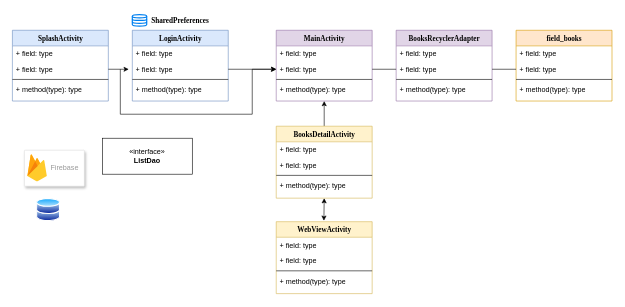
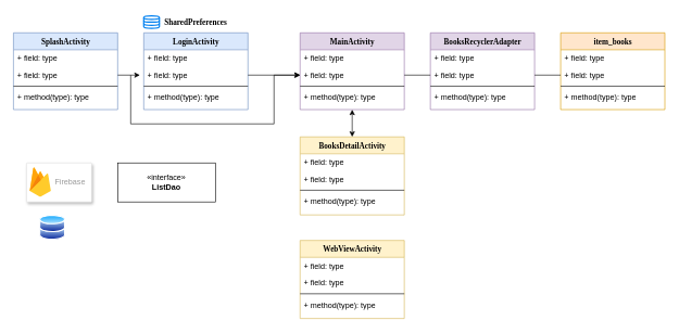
  <mxCell id="0" />
  <mxCell id="1" parent="0" />
- <mxCell id="2" style="edgeStyle=orthogonalEdgeStyle;rounded=0;orthogonalLoop=1;jettySize=auto;html=1;entryX=0.5;entryY=0;entryDx=0;entryDy=0;startArrow=classic;startFill=1;exitX=0.5;exitY=1;exitDx=0;exitDy=0;endArrow=none;" parent="1" source="13" target="35" edge="1"><mxGeometry relative="1" as="geometry"><mxPoint x="540" y="200" as="targetPoint" /><mxPoint x="540" y="160" as="sourcePoint" /></mxGeometry></mxCell>
+ <mxCell id="2" style="edgeStyle=orthogonalEdgeStyle;rounded=0;orthogonalLoop=1;jettySize=auto;html=1;entryX=0.5;entryY=0;entryDx=0;entryDy=0;startArrow=classic;startFill=1;exitX=0.5;exitY=1;exitDx=0;exitDy=0;" parent="1" source="13" target="35" edge="1"><mxGeometry relative="1" as="geometry"><mxPoint x="540" y="200" as="targetPoint" /><mxPoint x="540" y="160" as="sourcePoint" /></mxGeometry></mxCell>
  <mxCell id="3" value="BooksRecyclerAdapter" style="swimlane;html=1;fontStyle=1;align=center;verticalAlign=top;childLayout=stackLayout;horizontal=1;startSize=26;horizontalStack=0;resizeParent=1;resizeLast=0;collapsible=1;marginBottom=0;swimlaneFillColor=#ffffff;rounded=0;shadow=0;comic=0;labelBackgroundColor=none;strokeWidth=1;fillColor=#e1d5e7;fontFamily=Verdana;fontSize=12;strokeColor=#9673a6;" parent="1" vertex="1"><mxGeometry x="660" y="50" width="160" height="118" as="geometry"><mxRectangle x="680" y="-800" width="150" height="30" as="alternateBounds" /></mxGeometry></mxCell>
  <mxCell id="4" value="+ field: type" style="text;html=1;strokeColor=none;fillColor=none;align=left;verticalAlign=top;spacingLeft=4;spacingRight=4;whiteSpace=wrap;overflow=hidden;rotatable=0;points=[[0,0.5],[1,0.5]];portConstraint=eastwest;" parent="3" vertex="1"><mxGeometry y="26" width="160" height="26" as="geometry" /></mxCell>
  <mxCell id="5" value="+ field: type" style="text;html=1;strokeColor=none;fillColor=none;align=left;verticalAlign=top;spacingLeft=4;spacingRight=4;whiteSpace=wrap;overflow=hidden;rotatable=0;points=[[0,0.5],[1,0.5]];portConstraint=eastwest;" parent="3" vertex="1"><mxGeometry y="52" width="160" height="26" as="geometry" /></mxCell>
  <mxCell id="6" value="" style="line;html=1;strokeWidth=1;fillColor=none;align=left;verticalAlign=middle;spacingTop=-1;spacingLeft=3;spacingRight=3;rotatable=0;labelPosition=right;points=[];portConstraint=eastwest;" parent="3" vertex="1"><mxGeometry y="78" width="160" height="8" as="geometry" /></mxCell>
  <mxCell id="7" value="+ method(type): type" style="text;html=1;strokeColor=none;fillColor=none;align=left;verticalAlign=top;spacingLeft=4;spacingRight=4;whiteSpace=wrap;overflow=hidden;rotatable=0;points=[[0,0.5],[1,0.5]];portConstraint=eastwest;" parent="3" vertex="1"><mxGeometry y="86" width="160" height="26" as="geometry" /></mxCell>
- <mxCell id="8" value="field_books" style="swimlane;html=1;fontStyle=1;align=center;verticalAlign=top;childLayout=stackLayout;horizontal=1;startSize=26;horizontalStack=0;resizeParent=1;resizeLast=0;collapsible=1;marginBottom=0;swimlaneFillColor=#ffffff;rounded=0;shadow=0;comic=0;labelBackgroundColor=none;strokeWidth=1;fillColor=#ffe6cc;fontFamily=Verdana;fontSize=12;strokeColor=#d79b00;" parent="1" vertex="1"><mxGeometry x="860" y="50" width="160" height="118" as="geometry" /></mxCell>
+ <mxCell id="8" value="item_books" style="swimlane;html=1;fontStyle=1;align=center;verticalAlign=top;childLayout=stackLayout;horizontal=1;startSize=26;horizontalStack=0;resizeParent=1;resizeLast=0;collapsible=1;marginBottom=0;swimlaneFillColor=#ffffff;rounded=0;shadow=0;comic=0;labelBackgroundColor=none;strokeWidth=1;fillColor=#ffe6cc;fontFamily=Verdana;fontSize=12;strokeColor=#d79b00;" parent="1" vertex="1"><mxGeometry x="860" y="50" width="160" height="118" as="geometry" /></mxCell>
  <mxCell id="9" value="+ field: type" style="text;html=1;strokeColor=none;fillColor=none;align=left;verticalAlign=top;spacingLeft=4;spacingRight=4;whiteSpace=wrap;overflow=hidden;rotatable=0;points=[[0,0.5],[1,0.5]];portConstraint=eastwest;" parent="8" vertex="1"><mxGeometry y="26" width="160" height="26" as="geometry" /></mxCell>
  <mxCell id="10" value="+ field: type" style="text;html=1;strokeColor=none;fillColor=none;align=left;verticalAlign=top;spacingLeft=4;spacingRight=4;whiteSpace=wrap;overflow=hidden;rotatable=0;points=[[0,0.5],[1,0.5]];portConstraint=eastwest;" parent="8" vertex="1"><mxGeometry y="52" width="160" height="26" as="geometry" /></mxCell>
  <mxCell id="11" value="" style="line;html=1;strokeWidth=1;fillColor=none;align=left;verticalAlign=middle;spacingTop=-1;spacingLeft=3;spacingRight=3;rotatable=0;labelPosition=right;points=[];portConstraint=eastwest;" parent="8" vertex="1"><mxGeometry y="78" width="160" height="8" as="geometry" /></mxCell>
  <mxCell id="12" value="+ method(type): type" style="text;html=1;strokeColor=none;fillColor=none;align=left;verticalAlign=top;spacingLeft=4;spacingRight=4;whiteSpace=wrap;overflow=hidden;rotatable=0;points=[[0,0.5],[1,0.5]];portConstraint=eastwest;" parent="8" vertex="1"><mxGeometry y="86" width="160" height="26" as="geometry" /></mxCell>
  <mxCell id="13" value="MainActivity" style="swimlane;html=1;fontStyle=1;align=center;verticalAlign=top;childLayout=stackLayout;horizontal=1;startSize=26;horizontalStack=0;resizeParent=1;resizeLast=0;collapsible=1;marginBottom=0;swimlaneFillColor=#ffffff;rounded=0;shadow=0;comic=0;labelBackgroundColor=none;strokeWidth=1;fillColor=#e1d5e7;fontFamily=Verdana;fontSize=12;strokeColor=#9673a6;" parent="1" vertex="1"><mxGeometry x="460" y="50" width="160" height="118" as="geometry" /></mxCell>
  <mxCell id="14" value="+ field: type" style="text;html=1;strokeColor=none;fillColor=none;align=left;verticalAlign=top;spacingLeft=4;spacingRight=4;whiteSpace=wrap;overflow=hidden;rotatable=0;points=[[0,0.5],[1,0.5]];portConstraint=eastwest;" parent="13" vertex="1"><mxGeometry y="26" width="160" height="26" as="geometry" /></mxCell>
  <mxCell id="15" value="+ field: type" style="text;html=1;strokeColor=none;fillColor=none;align=left;verticalAlign=top;spacingLeft=4;spacingRight=4;whiteSpace=wrap;overflow=hidden;rotatable=0;points=[[0,0.5],[1,0.5]];portConstraint=eastwest;" parent="13" vertex="1"><mxGeometry y="52" width="160" height="26" as="geometry" /></mxCell>
  <mxCell id="16" value="" style="line;html=1;strokeWidth=1;fillColor=none;align=left;verticalAlign=middle;spacingTop=-1;spacingLeft=3;spacingRight=3;rotatable=0;labelPosition=right;points=[];portConstraint=eastwest;" parent="13" vertex="1"><mxGeometry y="78" width="160" height="8" as="geometry" /></mxCell>
  <mxCell id="17" value="+ method(type): type" style="text;html=1;strokeColor=none;fillColor=none;align=left;verticalAlign=top;spacingLeft=4;spacingRight=4;whiteSpace=wrap;overflow=hidden;rotatable=0;points=[[0,0.5],[1,0.5]];portConstraint=eastwest;" parent="13" vertex="1"><mxGeometry y="86" width="160" height="26" as="geometry" /></mxCell>
  <mxCell id="18" value="SplashActivity&lt;br&gt;" style="swimlane;html=1;fontStyle=1;align=center;verticalAlign=top;childLayout=stackLayout;horizontal=1;startSize=26;horizontalStack=0;resizeParent=1;resizeLast=0;collapsible=1;marginBottom=0;swimlaneFillColor=#ffffff;rounded=0;shadow=0;comic=0;labelBackgroundColor=none;strokeWidth=1;fillColor=#dae8fc;fontFamily=Verdana;fontSize=12;strokeColor=#6c8ebf;" parent="1" vertex="1"><mxGeometry x="20" y="50" width="160" height="118" as="geometry" /></mxCell>
  <mxCell id="19" value="+ field: type" style="text;html=1;strokeColor=none;fillColor=none;align=left;verticalAlign=top;spacingLeft=4;spacingRight=4;whiteSpace=wrap;overflow=hidden;rotatable=0;points=[[0,0.5],[1,0.5]];portConstraint=eastwest;" parent="18" vertex="1"><mxGeometry y="26" width="160" height="26" as="geometry" /></mxCell>
  <mxCell id="20" value="+ field: type" style="text;html=1;strokeColor=none;fillColor=none;align=left;verticalAlign=top;spacingLeft=4;spacingRight=4;whiteSpace=wrap;overflow=hidden;rotatable=0;points=[[0,0.5],[1,0.5]];portConstraint=eastwest;" parent="18" vertex="1"><mxGeometry y="52" width="160" height="26" as="geometry" /></mxCell>
  <mxCell id="21" value="" style="line;html=1;strokeWidth=1;fillColor=none;align=left;verticalAlign=middle;spacingTop=-1;spacingLeft=3;spacingRight=3;rotatable=0;labelPosition=right;points=[];portConstraint=eastwest;" parent="18" vertex="1"><mxGeometry y="78" width="160" height="8" as="geometry" /></mxCell>
  <mxCell id="22" value="+ method(type): type" style="text;html=1;strokeColor=none;fillColor=none;align=left;verticalAlign=top;spacingLeft=4;spacingRight=4;whiteSpace=wrap;overflow=hidden;rotatable=0;points=[[0,0.5],[1,0.5]];portConstraint=eastwest;" parent="18" vertex="1"><mxGeometry y="86" width="160" height="26" as="geometry" /></mxCell>
  <mxCell id="23" style="edgeStyle=orthogonalEdgeStyle;rounded=0;orthogonalLoop=1;jettySize=auto;html=1;exitX=0;exitY=0.5;exitDx=0;exitDy=0;entryX=1;entryY=0.5;entryDx=0;entryDy=0;endArrow=none;endFill=0;" parent="1" source="10" target="5" edge="1"><mxGeometry relative="1" as="geometry" /></mxCell>
  <mxCell id="24" style="rounded=0;orthogonalLoop=1;jettySize=auto;html=1;exitX=0;exitY=0.5;exitDx=0;exitDy=0;entryX=1;entryY=0.5;entryDx=0;entryDy=0;strokeColor=default;endArrow=none;endFill=0;" parent="1" source="5" edge="1"><mxGeometry relative="1" as="geometry"><mxPoint x="620" y="115" as="targetPoint" /></mxGeometry></mxCell>
- <mxCell id="25" value="«interface»&lt;br&gt;&lt;b&gt;ListDao&lt;/b&gt;" style="html=1;whiteSpace=wrap;" parent="1" vertex="1"><mxGeometry x="170" y="230" width="150" height="60" as="geometry" /></mxCell>
+ <mxCell id="25" value="«interface»&lt;br&gt;&lt;b&gt;ListDao&lt;/b&gt;" style="html=1;whiteSpace=wrap;" parent="1" vertex="1"><mxGeometry x="180" y="250" width="150" height="60" as="geometry" /></mxCell>
  <mxCell id="26" value="LoginActivity" style="swimlane;html=1;fontStyle=1;align=center;verticalAlign=top;childLayout=stackLayout;horizontal=1;startSize=26;horizontalStack=0;resizeParent=1;resizeLast=0;collapsible=1;marginBottom=0;swimlaneFillColor=#ffffff;rounded=0;shadow=0;comic=0;labelBackgroundColor=none;strokeWidth=1;fillColor=#dae8fc;fontFamily=Verdana;fontSize=12;strokeColor=#6c8ebf;" parent="1" vertex="1"><mxGeometry x="220" y="50" width="160" height="118" as="geometry" /></mxCell>
  <mxCell id="27" value="+ field: type" style="text;html=1;strokeColor=none;fillColor=none;align=left;verticalAlign=top;spacingLeft=4;spacingRight=4;whiteSpace=wrap;overflow=hidden;rotatable=0;points=[[0,0.5],[1,0.5]];portConstraint=eastwest;" parent="26" vertex="1"><mxGeometry y="26" width="160" height="26" as="geometry" /></mxCell>
  <mxCell id="28" value="+ field: type" style="text;html=1;strokeColor=none;fillColor=none;align=left;verticalAlign=top;spacingLeft=4;spacingRight=4;whiteSpace=wrap;overflow=hidden;rotatable=0;points=[[0,0.5],[1,0.5]];portConstraint=eastwest;" parent="26" vertex="1"><mxGeometry y="52" width="160" height="26" as="geometry" /></mxCell>
  <mxCell id="29" value="" style="line;html=1;strokeWidth=1;fillColor=none;align=left;verticalAlign=middle;spacingTop=-1;spacingLeft=3;spacingRight=3;rotatable=0;labelPosition=right;points=[];portConstraint=eastwest;" parent="26" vertex="1"><mxGeometry y="78" width="160" height="8" as="geometry" /></mxCell>
  <mxCell id="30" value="+ method(type): type" style="text;html=1;strokeColor=none;fillColor=none;align=left;verticalAlign=top;spacingLeft=4;spacingRight=4;whiteSpace=wrap;overflow=hidden;rotatable=0;points=[[0,0.5],[1,0.5]];portConstraint=eastwest;" parent="26" vertex="1"><mxGeometry y="86" width="160" height="26" as="geometry" /></mxCell>
  <mxCell id="31" style="edgeStyle=orthogonalEdgeStyle;rounded=0;orthogonalLoop=1;jettySize=auto;html=1;exitX=1;exitY=0.5;exitDx=0;exitDy=0;entryX=-0.037;entryY=0.526;entryDx=0;entryDy=0;entryPerimeter=0;" parent="1" source="20" target="28" edge="1"><mxGeometry relative="1" as="geometry" /></mxCell>
  <mxCell id="32" style="edgeStyle=orthogonalEdgeStyle;rounded=0;orthogonalLoop=1;jettySize=auto;html=1;exitX=1;exitY=0.5;exitDx=0;exitDy=0;entryX=0;entryY=0.5;entryDx=0;entryDy=0;" parent="1" source="28" target="15" edge="1"><mxGeometry relative="1" as="geometry" /></mxCell>
  <mxCell id="33" style="edgeStyle=orthogonalEdgeStyle;rounded=0;orthogonalLoop=1;jettySize=auto;html=1;entryX=0;entryY=0.5;entryDx=0;entryDy=0;" parent="1" target="15" edge="1"><mxGeometry relative="1" as="geometry"><mxPoint x="200" y="115" as="sourcePoint" /><Array as="points"><mxPoint x="200" y="190" /><mxPoint x="420" y="190" /><mxPoint x="420" y="115" /></Array></mxGeometry></mxCell>
- <mxCell id="34" style="edgeStyle=orthogonalEdgeStyle;rounded=0;orthogonalLoop=1;jettySize=auto;html=1;exitX=0.5;exitY=1;exitDx=0;exitDy=0;entryX=0.497;entryY=-0.013;entryDx=0;entryDy=0;entryPerimeter=0;startArrow=classic;startFill=1;" parent="1" source="35" target="46" edge="1"><mxGeometry relative="1" as="geometry" /></mxCell>
  <mxCell id="35" value="BooksDetailActivity" style="swimlane;html=1;fontStyle=1;align=center;verticalAlign=top;childLayout=stackLayout;horizontal=1;startSize=26;horizontalStack=0;resizeParent=1;resizeLast=0;collapsible=1;marginBottom=0;swimlaneFillColor=#ffffff;rounded=0;shadow=0;comic=0;labelBackgroundColor=none;strokeWidth=1;fillColor=#fff2cc;fontFamily=Verdana;fontSize=12;strokeColor=#d6b656;" parent="1" vertex="1"><mxGeometry x="460" y="210" width="160" height="120" as="geometry" /></mxCell>
  <mxCell id="36" value="+ field: type" style="text;html=1;strokeColor=none;fillColor=none;align=left;verticalAlign=top;spacingLeft=4;spacingRight=4;whiteSpace=wrap;overflow=hidden;rotatable=0;points=[[0,0.5],[1,0.5]];portConstraint=eastwest;" parent="35" vertex="1"><mxGeometry y="26" width="160" height="26" as="geometry" /></mxCell>
  <mxCell id="37" value="+ field: type" style="text;html=1;strokeColor=none;fillColor=none;align=left;verticalAlign=top;spacingLeft=4;spacingRight=4;whiteSpace=wrap;overflow=hidden;rotatable=0;points=[[0,0.5],[1,0.5]];portConstraint=eastwest;" parent="35" vertex="1"><mxGeometry y="52" width="160" height="26" as="geometry" /></mxCell>
  <mxCell id="38" value="" style="line;html=1;strokeWidth=1;fillColor=none;align=left;verticalAlign=middle;spacingTop=-1;spacingLeft=3;spacingRight=3;rotatable=0;labelPosition=right;points=[];portConstraint=eastwest;" parent="35" vertex="1"><mxGeometry y="78" width="160" height="8" as="geometry" /></mxCell>
  <mxCell id="39" value="+ method(type): type" style="text;html=1;strokeColor=none;fillColor=none;align=left;verticalAlign=top;spacingLeft=4;spacingRight=4;whiteSpace=wrap;overflow=hidden;rotatable=0;points=[[0,0.5],[1,0.5]];portConstraint=eastwest;" parent="35" vertex="1"><mxGeometry y="86" width="160" height="26" as="geometry" /></mxCell>
  <mxCell id="40" value="" style="image;aspect=fixed;perimeter=ellipsePerimeter;html=1;align=center;shadow=0;dashed=0;spacingTop=3;image=img/lib/active_directory/databases.svg;" parent="1" vertex="1"><mxGeometry x="60" y="330" width="40" height="39.2" as="geometry" /></mxCell>
  <mxCell id="41" value="" style="strokeColor=#dddddd;shadow=1;strokeWidth=1;rounded=1;absoluteArcSize=1;arcSize=2;" parent="1" vertex="1"><mxGeometry x="40" y="250" width="100" height="60" as="geometry" /></mxCell>
  <mxCell id="42" value="Firebase" style="sketch=0;dashed=0;connectable=0;html=1;fillColor=#5184F3;strokeColor=none;shape=mxgraph.gcp2.firebase;part=1;labelPosition=right;verticalLabelPosition=middle;align=left;verticalAlign=middle;spacingLeft=5;fontColor=#999999;fontSize=12;" parent="41" vertex="1"><mxGeometry width="32.4" height="45" relative="1" as="geometry"><mxPoint x="5" y="7" as="offset" /></mxGeometry></mxCell>
  <mxCell id="43" value="" style="group" parent="1" vertex="1" connectable="0"><mxGeometry x="220" y="20" width="144" height="40" as="geometry" /></mxCell>
  <mxCell id="44" value="&lt;div style=&quot;text-align: center;&quot;&gt;&lt;span style=&quot;background-color: initial;&quot;&gt;&lt;font face=&quot;Verdana&quot;&gt;&lt;b&gt;SharedPreferences&lt;/b&gt;&lt;/font&gt;&lt;/span&gt;&lt;/div&gt;" style="text;whiteSpace=wrap;html=1;" parent="43" vertex="1"><mxGeometry x="30" width="114" height="40" as="geometry" /></mxCell>
  <mxCell id="45" value="" style="html=1;verticalLabelPosition=bottom;align=center;labelBackgroundColor=#ffffff;verticalAlign=top;strokeWidth=2;strokeColor=#0080F0;shadow=0;dashed=0;shape=mxgraph.ios7.icons.data;" parent="43" vertex="1"><mxGeometry y="4" width="24" height="19.1" as="geometry" /></mxCell>
  <mxCell id="46" value="WebViewActivity" style="swimlane;html=1;fontStyle=1;align=center;verticalAlign=top;childLayout=stackLayout;horizontal=1;startSize=26;horizontalStack=0;resizeParent=1;resizeLast=0;collapsible=1;marginBottom=0;swimlaneFillColor=#ffffff;rounded=0;shadow=0;comic=0;labelBackgroundColor=none;strokeWidth=1;fillColor=#fff2cc;fontFamily=Verdana;fontSize=12;strokeColor=#d6b656;" parent="1" vertex="1"><mxGeometry x="460" y="369.2" width="160" height="120" as="geometry" /></mxCell>
  <mxCell id="47" value="+ field: type" style="text;html=1;strokeColor=none;fillColor=none;align=left;verticalAlign=top;spacingLeft=4;spacingRight=4;whiteSpace=wrap;overflow=hidden;rotatable=0;points=[[0,0.5],[1,0.5]];portConstraint=eastwest;" parent="46" vertex="1"><mxGeometry y="26" width="160" height="26" as="geometry" /></mxCell>
  <mxCell id="48" value="+ field: type" style="text;html=1;strokeColor=none;fillColor=none;align=left;verticalAlign=top;spacingLeft=4;spacingRight=4;whiteSpace=wrap;overflow=hidden;rotatable=0;points=[[0,0.5],[1,0.5]];portConstraint=eastwest;" parent="46" vertex="1"><mxGeometry y="52" width="160" height="26" as="geometry" /></mxCell>
  <mxCell id="49" value="" style="line;html=1;strokeWidth=1;fillColor=none;align=left;verticalAlign=middle;spacingTop=-1;spacingLeft=3;spacingRight=3;rotatable=0;labelPosition=right;points=[];portConstraint=eastwest;" parent="46" vertex="1"><mxGeometry y="78" width="160" height="8" as="geometry" /></mxCell>
  <mxCell id="50" value="+ method(type): type" style="text;html=1;strokeColor=none;fillColor=none;align=left;verticalAlign=top;spacingLeft=4;spacingRight=4;whiteSpace=wrap;overflow=hidden;rotatable=0;points=[[0,0.5],[1,0.5]];portConstraint=eastwest;" parent="46" vertex="1"><mxGeometry y="86" width="160" height="26" as="geometry" /></mxCell>
